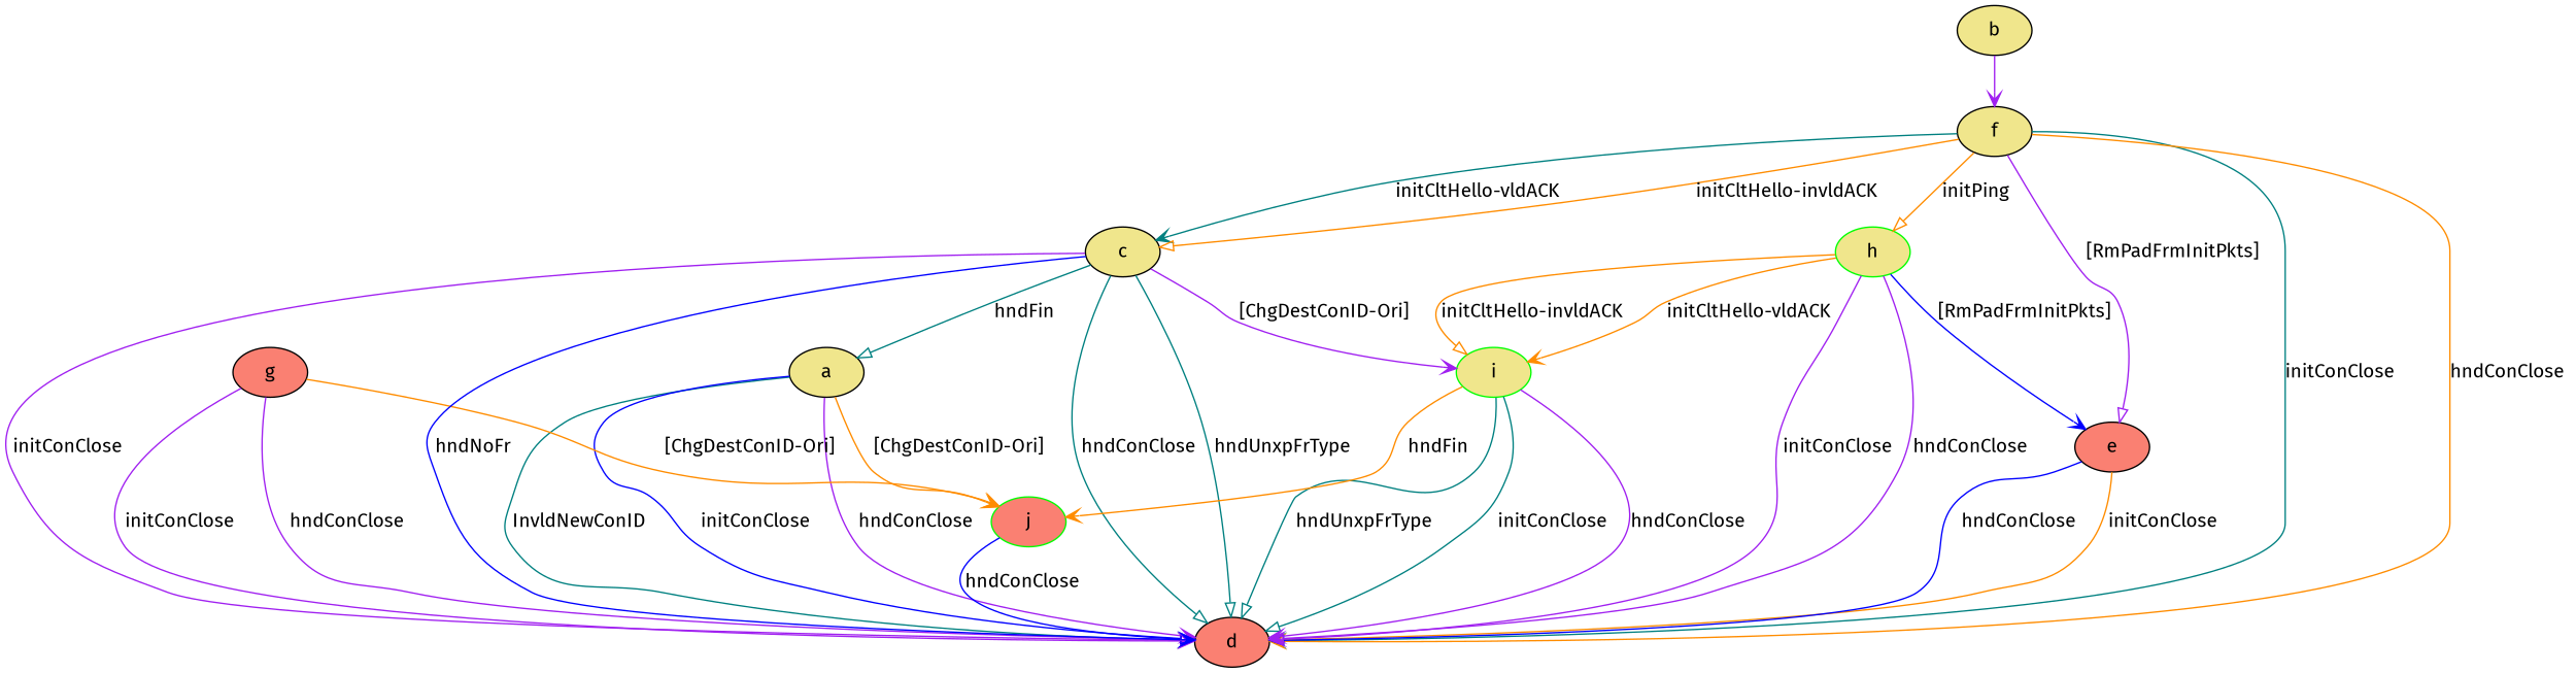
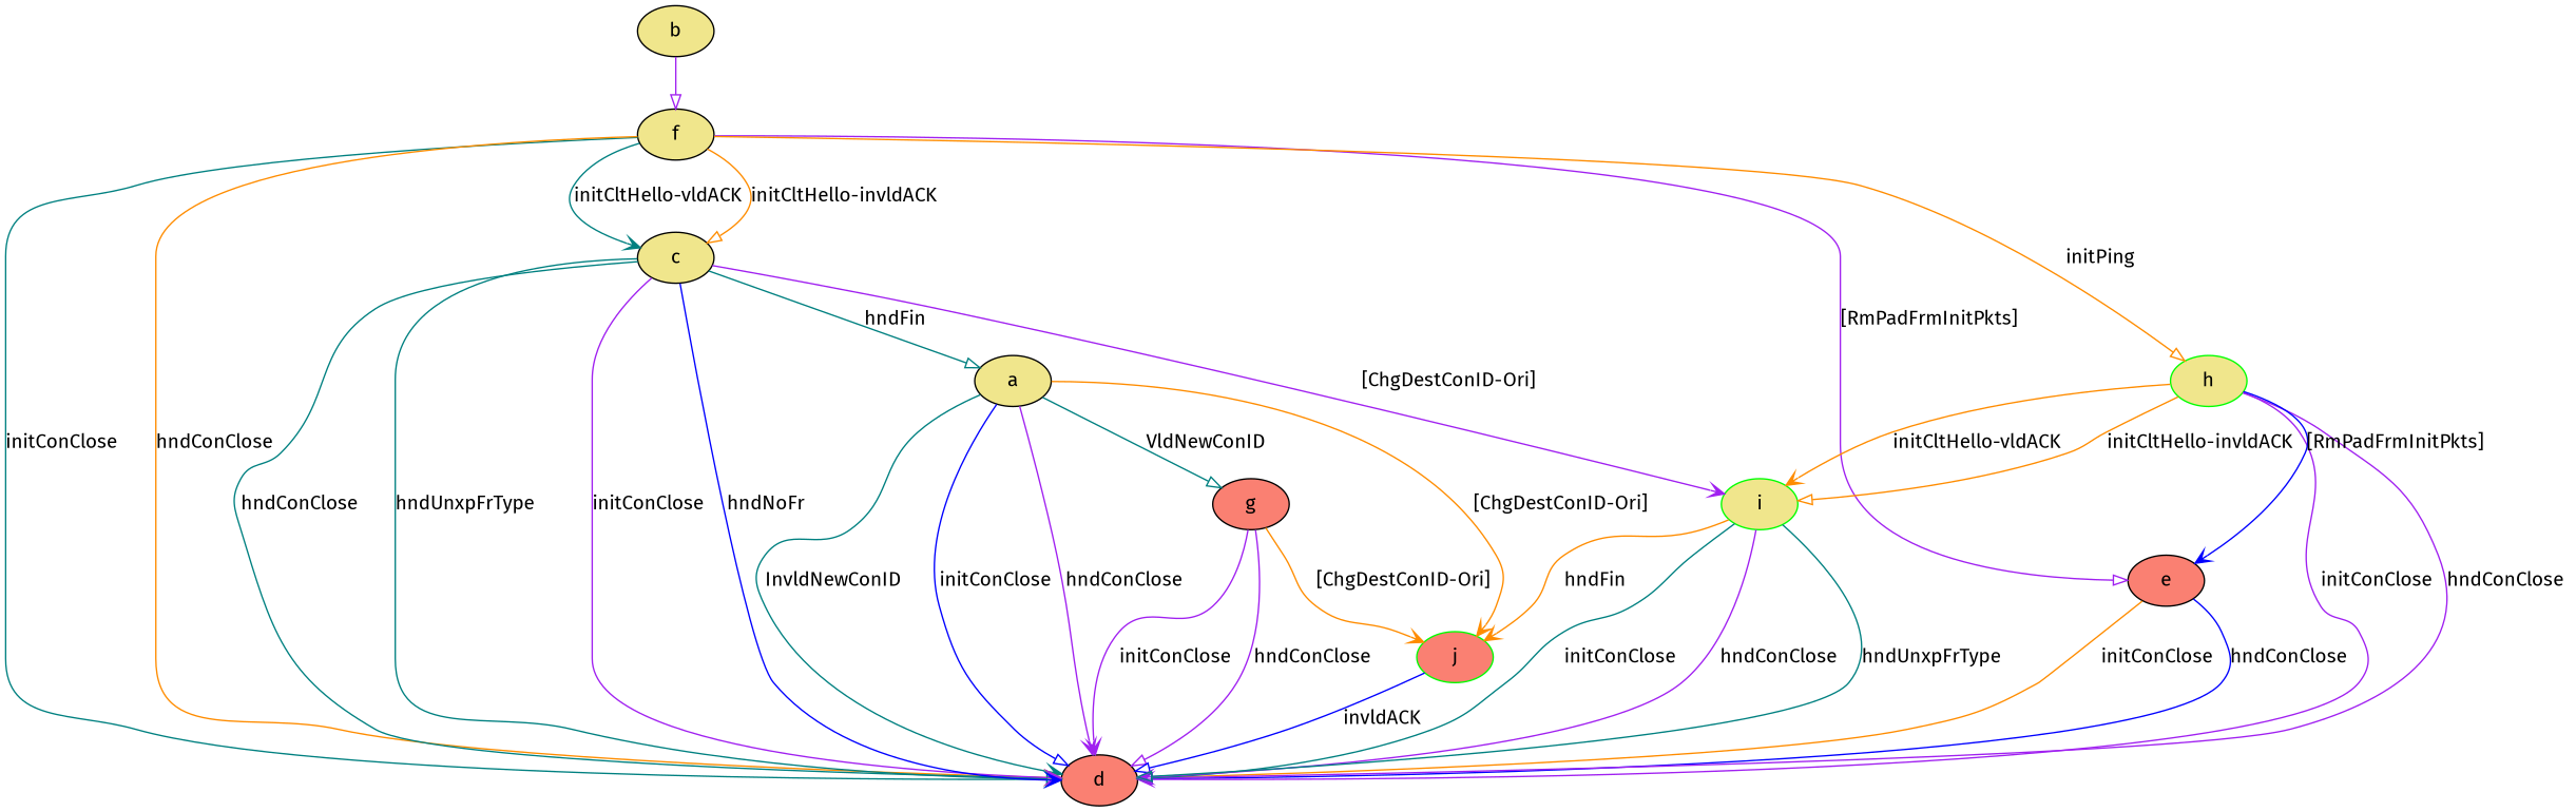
  digraph {
    fontname="Fira Sans"
    node [fillcolor=khaki fontname="Fira Sans" style=filled]
    edge [arrowhead=onormal color=purple fontname="Fira Sans"]
    d [fillcolor=salmon]
    a
    g [fillcolor=salmon]
    j [color=green fillcolor=salmon]
    b
    f
    c
    e [fillcolor=salmon]
    h [color=green]
    i [color=green]
    a -> d [arrowhead=vee color=teal label="InvldNewConID "]
    a -> d [color=blue label="initConClose "]
    a -> d [arrowhead=vee label="hndConClose "]
+   a -> g [color=teal label="VldNewConID "]
    a -> j [arrowhead=vee color=darkorange label="[ChgDestConID-Ori] "]
    g -> d [arrowhead=vee label="initConClose "]
    g -> d [label="hndConClose "]
    g -> j [arrowhead=vee color=darkorange label="[ChgDestConID-Ori] "]
-   j -> d [color=blue label="hndConClose "]
-   b -> f [arrowhead=vee]
+   j -> d [color=blue label="invldACK "]
+   b -> f
    f -> d [arrowhead=vee color=teal label="initConClose "]
    f -> d [arrowhead=vee color=darkorange label="hndConClose "]
    f -> c [arrowhead=vee color=teal label="initCltHello-vldACK "]
    f -> c [color=darkorange label="initCltHello-invldACK "]
    f -> e [label="[RmPadFrmInitPkts] "]
    f -> h [color=darkorange label="initPing "]
    c -> d [color=teal label="hndConClose "]
    c -> d [color=teal label="hndUnxpFrType "]
    c -> d [arrowhead=vee label="initConClose "]
    c -> d [arrowhead=vee color=blue label="hndNoFr "]
    c -> a [color=teal label="hndFin "]
    c -> i [arrowhead=vee label="[ChgDestConID-Ori] "]
    e -> d [color=darkorange label="initConClose "]
    e -> d [color=blue label="hndConClose "]
    h -> d [arrowhead=vee label="initConClose "]
    h -> d [label="hndConClose "]
    h -> e [arrowhead=vee color=blue label="[RmPadFrmInitPkts] "]
    h -> i [arrowhead=vee color=darkorange label="initCltHello-vldACK "]
    h -> i [color=darkorange label="initCltHello-invldACK "]
    i -> d [color=teal label="initConClose "]
    i -> d [arrowhead=vee label="hndConClose "]
    i -> d [color=teal label="hndUnxpFrType "]
    i -> j [arrowhead=vee color=darkorange label="hndFin "]
  }
